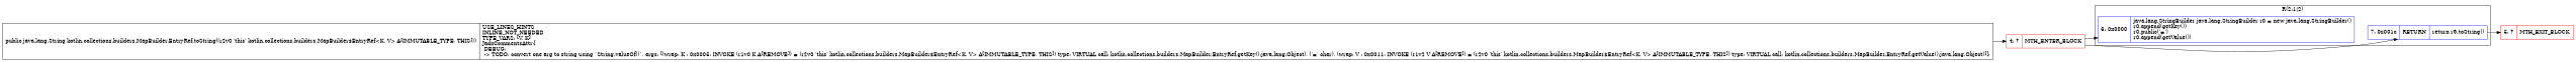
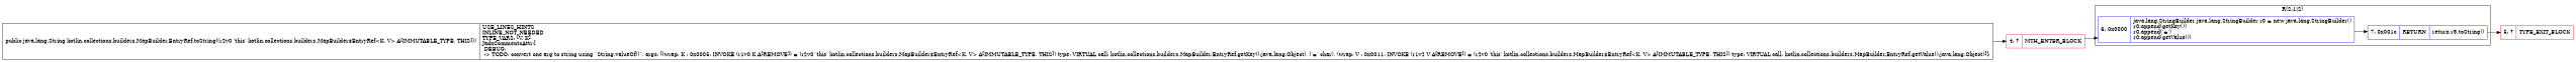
  digraph {
    rankdir=LR
    node [color=blue shape=record]
-   n1 [label="{6\:\ 0x0000|java.lang.StringBuilder java.lang.StringBuilder r0 = new java.lang.StringBuilder()\lr0.append(getKey())\lr0.public('=')\lr0.append(getValue())\l}"]
+   n1 [label="{6\:\ 0x0000|java.lang.StringBuilder java.lang.StringBuilder r0 = new java.lang.StringBuilder()\lr0.append(getKey())\lr0.append('=')\lr0.append(getValue())\l}"]
    n2 [label="{7\:\ 0x001c|RETURN\l|return r9.toString()\l}"]
-   n3 [color=red label="{5\:\ ?|MTH_EXIT_BLOCK\l}"]
+   n3 [color=red label="{5\:\ ?|TYPE_EXIT_BLOCK\l}"]
    n4 [color=red label="{4\:\ ?|MTH_ENTER_BLOCK\l}"]
    n5 [label="{public java.lang.String kotlin.collections.builders.MapBuilder.EntryRef.toString((r2v0 'this' kotlin.collections.builders.MapBuilder$EntryRef\<K, V\> A[IMMUTABLE_TYPE, THIS]))  | USE_LINES_HINTS\lINLINE_NOT_NEEDED\lTYPE_VARS: [V, K]\lJadxCommentsAttr\{\l DEBUG: \l \-\> TODO: convert one arg to string using `String.valueOf()`, args: [(wrap: K : 0x0005: INVOKE  (r1v0 K A[REMOVE]) = (r2v0 'this' kotlin.collections.builders.MapBuilder$EntryRef\<K, V\> A[IMMUTABLE_TYPE, THIS]) type: VIRTUAL call: kotlin.collections.builders.MapBuilder.EntryRef.getKey():java.lang.Object), ('=' char), (wrap: V : 0x0011: INVOKE  (r1v2 V A[REMOVE]) = (r2v0 'this' kotlin.collections.builders.MapBuilder$EntryRef\<K, V\> A[IMMUTABLE_TYPE, THIS]) type: VIRTUAL call: kotlin.collections.builders.MapBuilder.EntryRef.getValue():java.lang.Object)]\}\l}" color=""]
    subgraph cluster_1 {
      label="R(2:1|2)"
      n1
      n2
    }
-   n4 -> n2
+   n1 -> n2
    n2 -> n3
    n4 -> n1
    n5 -> n4
  }
